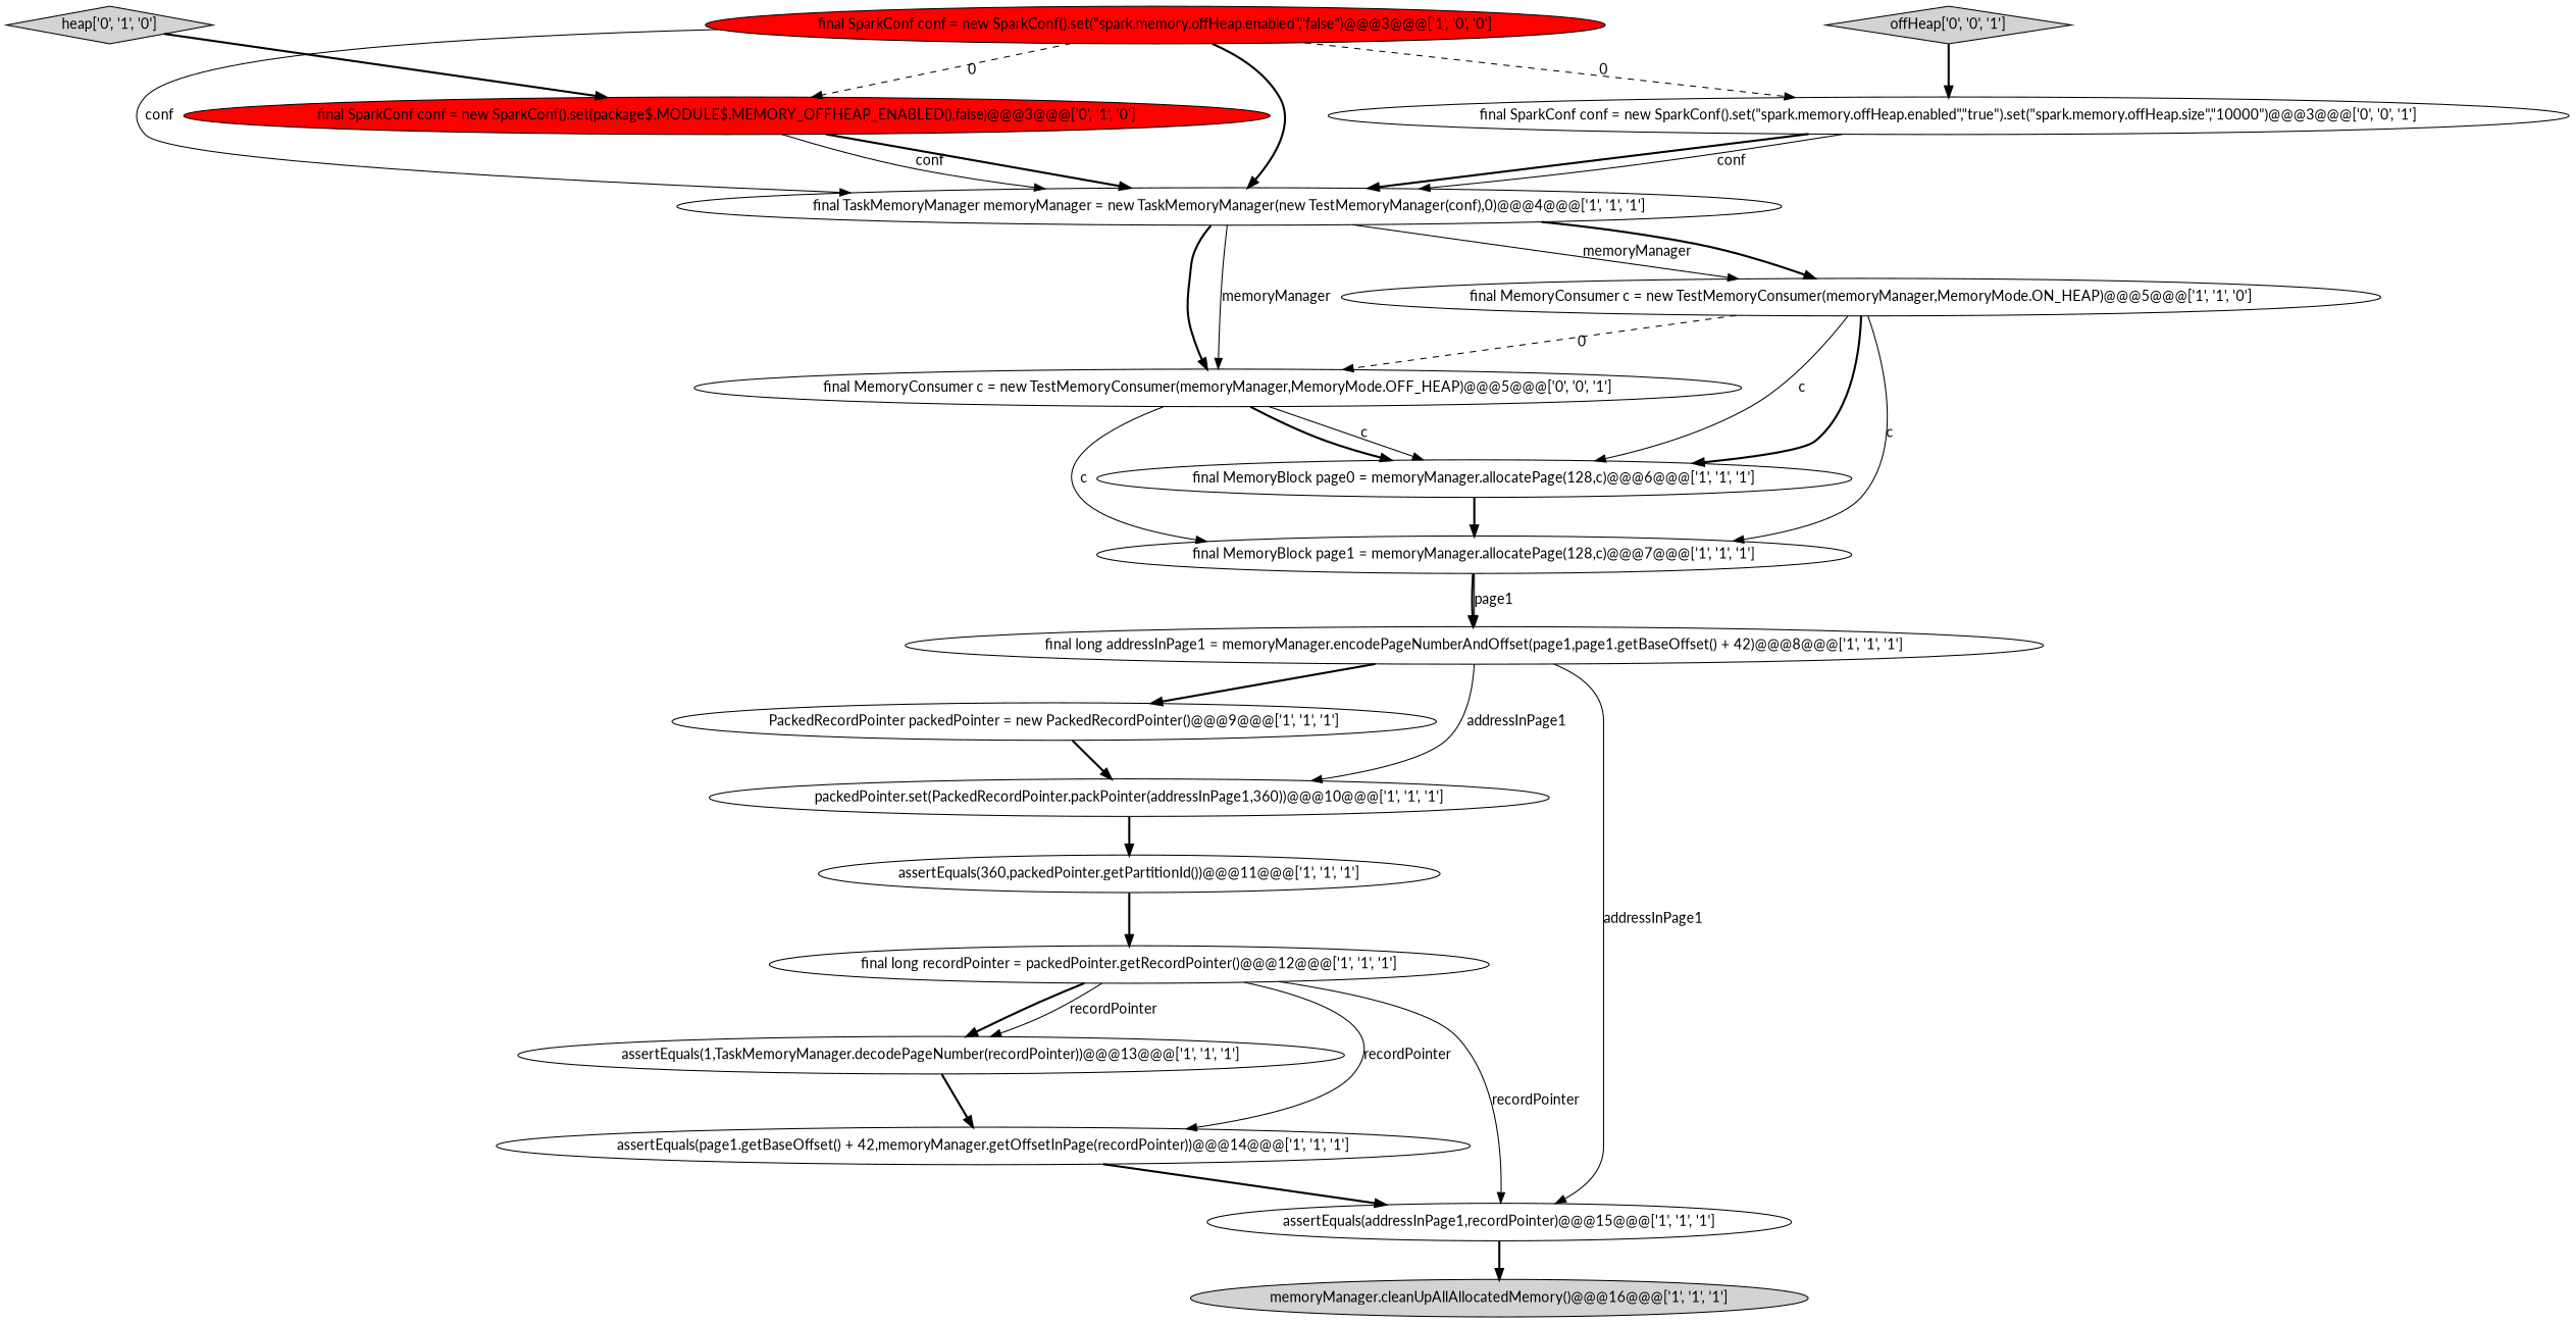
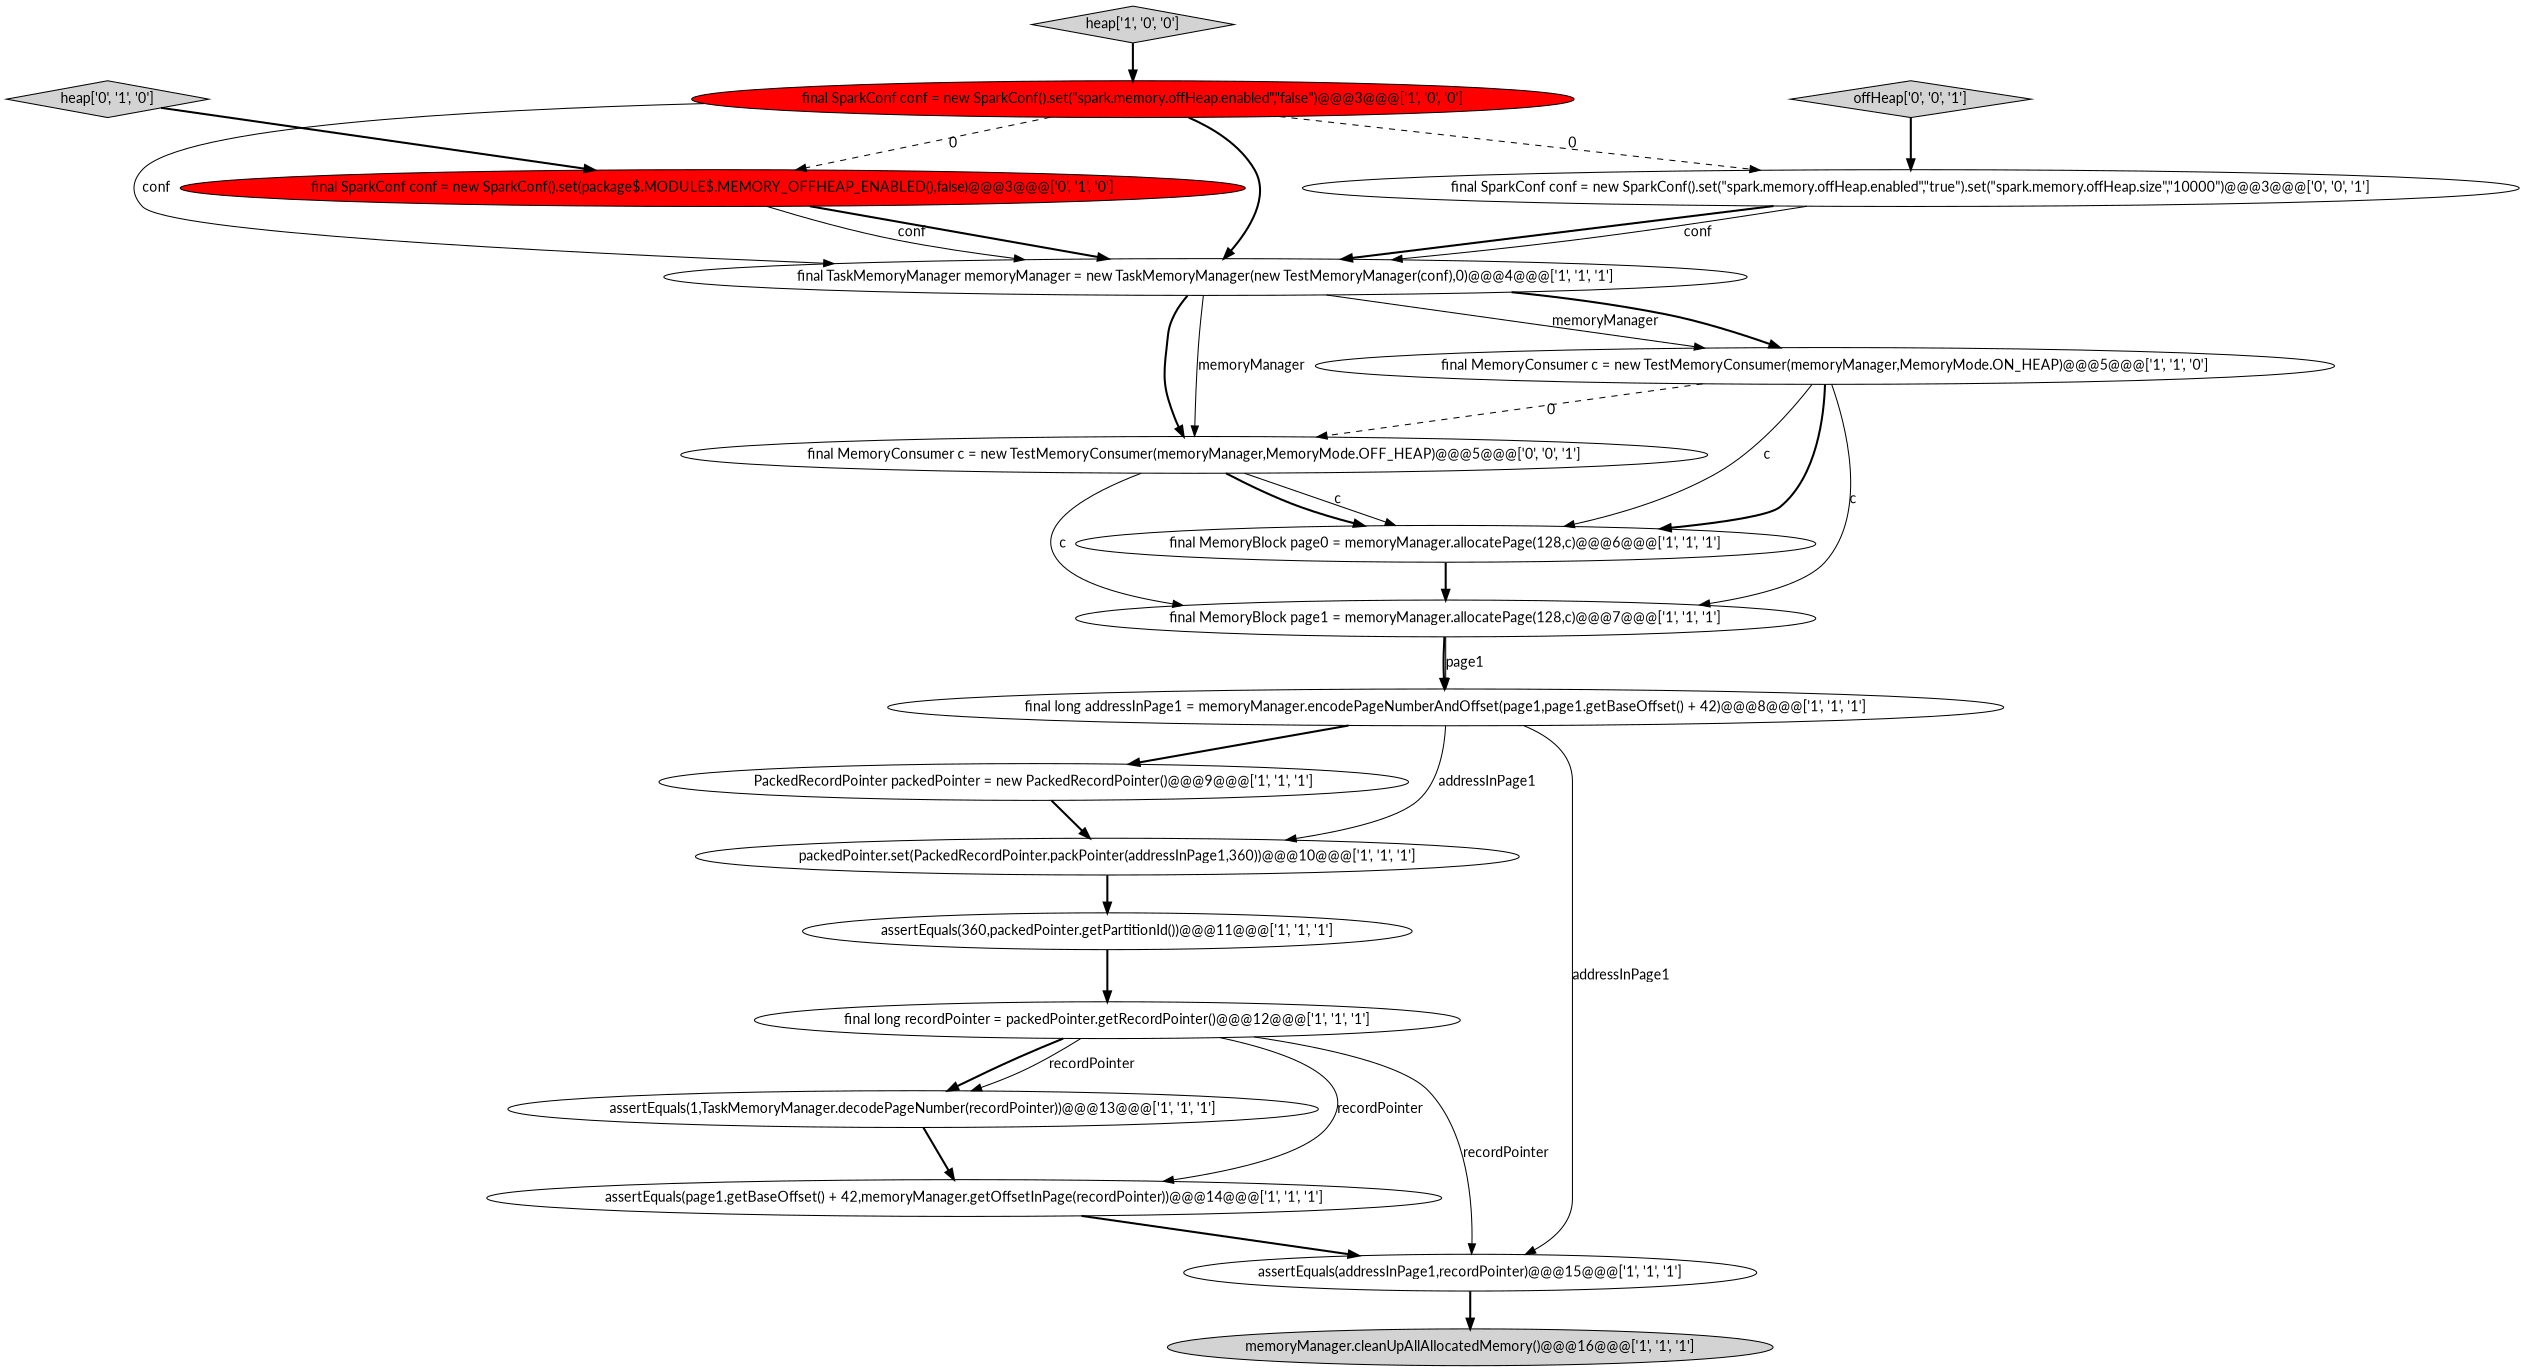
  digraph {
    fontname=Lato
    node [fillcolor=white shape=ellipse style=filled fontname=Lato]
    edge [style=bold fontname=Lato]
    n1 [label="assertEquals(360,packedPointer.getPartitionId())@@@11@@@['1', '1', '1']"]
    n2 [label="final long recordPointer = packedPointer.getRecordPointer()@@@12@@@['1', '1', '1']"]
    n3 [label="final MemoryBlock page0 = memoryManager.allocatePage(128,c)@@@6@@@['1', '1', '1']"]
    n4 [label="final MemoryBlock page1 = memoryManager.allocatePage(128,c)@@@7@@@['1', '1', '1']"]
    n5 [label="assertEquals(1,TaskMemoryManager.decodePageNumber(recordPointer))@@@13@@@['1', '1', '1']"]
    n6 [label="assertEquals(page1.getBaseOffset() + 42,memoryManager.getOffsetInPage(recordPointer))@@@14@@@['1', '1', '1']"]
    n7 [fillcolor=red label="final SparkConf conf = new SparkConf().set(\"spark.memory.offHeap.enabled\",\"false\")@@@3@@@['1', '0', '0']"]
    n8 [fillcolor=red label="final SparkConf conf = new SparkConf().set(package$.MODULE$.MEMORY_OFFHEAP_ENABLED(),false)@@@3@@@['0', '1', '0']"]
    n9 [label="final SparkConf conf = new SparkConf().set(\"spark.memory.offHeap.enabled\",\"true\").set(\"spark.memory.offHeap.size\",\"10000\")@@@3@@@['0', '0', '1']"]
    n10 [label="final TaskMemoryManager memoryManager = new TaskMemoryManager(new TestMemoryManager(conf),0)@@@4@@@['1', '1', '1']"]
    n11 [label="assertEquals(addressInPage1,recordPointer)@@@15@@@['1', '1', '1']"]
    n12 [fillcolor=lightgray label="memoryManager.cleanUpAllAllocatedMemory()@@@16@@@['1', '1', '1']"]
    n13 [label="final MemoryConsumer c = new TestMemoryConsumer(memoryManager,MemoryMode.OFF_HEAP)@@@5@@@['0', '0', '1']"]
+   n14 [fillcolor=lightgray label="heap['1', '0', '0']" shape=diamond]
    n15 [fillcolor=lightgray label="offHeap['0', '0', '1']" shape=diamond]
    n16 [label="final MemoryConsumer c = new TestMemoryConsumer(memoryManager,MemoryMode.ON_HEAP)@@@5@@@['1', '1', '0']"]
    n17 [label="packedPointer.set(PackedRecordPointer.packPointer(addressInPage1,360))@@@10@@@['1', '1', '1']"]
    n18 [label="final long addressInPage1 = memoryManager.encodePageNumberAndOffset(page1,page1.getBaseOffset() + 42)@@@8@@@['1', '1', '1']"]
    n19 [label="PackedRecordPointer packedPointer = new PackedRecordPointer()@@@9@@@['1', '1', '1']"]
    n20 [fillcolor=lightgray label="heap['0', '1', '0']" shape=diamond]
    n1 -> n2
    n2 -> n5 [label=recordPointer style=solid]
    n2 -> n5
    n2 -> n6 [label=recordPointer style=solid]
    n2 -> n11 [label=recordPointer style=solid]
    n3 -> n4
    n4 -> n18
    n4 -> n18 [label=page1 style=solid]
    n5 -> n6
    n6 -> n11
    n7 -> n8 [label=0 style=dashed]
    n7 -> n9 [label=0 style=dashed]
    n7 -> n10 [label=conf style=solid]
    n7 -> n10
    n8 -> n10
    n8 -> n10 [label=conf style=solid]
    n9 -> n10
    n9 -> n10 [label=conf style=solid]
    n10 -> n13
    n10 -> n13 [label=memoryManager style=solid]
    n10 -> n16 [label=memoryManager style=solid]
    n10 -> n16
    n11 -> n12
    n13 -> n3 [label=c style=solid]
    n13 -> n3
    n13 -> n4 [label=c style=solid]
+   n14 -> n7
    n15 -> n9
    n16 -> n3
    n16 -> n3 [label=c style=solid]
    n16 -> n4 [label=c style=solid]
    n16 -> n13 [label=0 style=dashed]
    n17 -> n1
    n18 -> n11 [label=addressInPage1 style=solid]
    n18 -> n17 [label=addressInPage1 style=solid]
    n18 -> n19
    n19 -> n17
    n20 -> n8
  }
